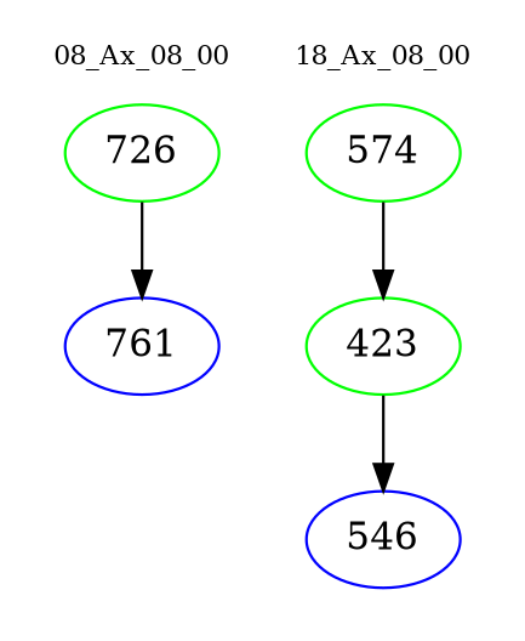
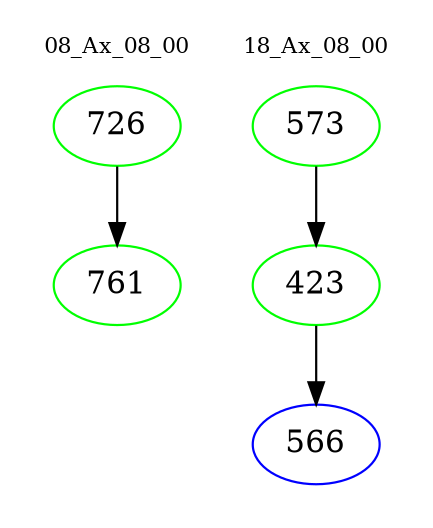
  digraph {
    node [color=green]
    edge [color=black]
    n1 [label=726]
-   n2 [color=blue label=761]
-   n3 [label=574]
+   n2 [label=761]
+   n3 [label=573]
    n4 [label=423]
-   n5 [color=blue label=546]
+   n5 [color=blue label=566]
    subgraph cluster_1 {
      color=white
      fontsize=10
      label="08_Ax_08_00"
      n1
      n2
    }
    subgraph cluster_2 {
      color=white
      fontsize=10
      label="18_Ax_08_00"
      n3
      n4
      n5
    }
    n1 -> n2
    n3 -> n4
    n4 -> n5
  }
